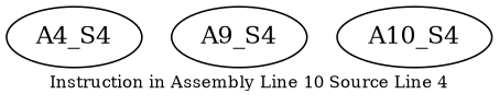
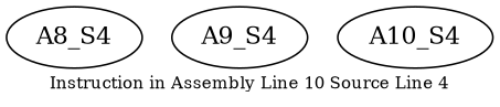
  digraph {
    fontsize=10
    label="Instruction in Assembly Line 10 Source Line 4"
-   A8_S4 [label=A4_S4]
+   A8_S4
    A9_S4
    A10_S4
  }
